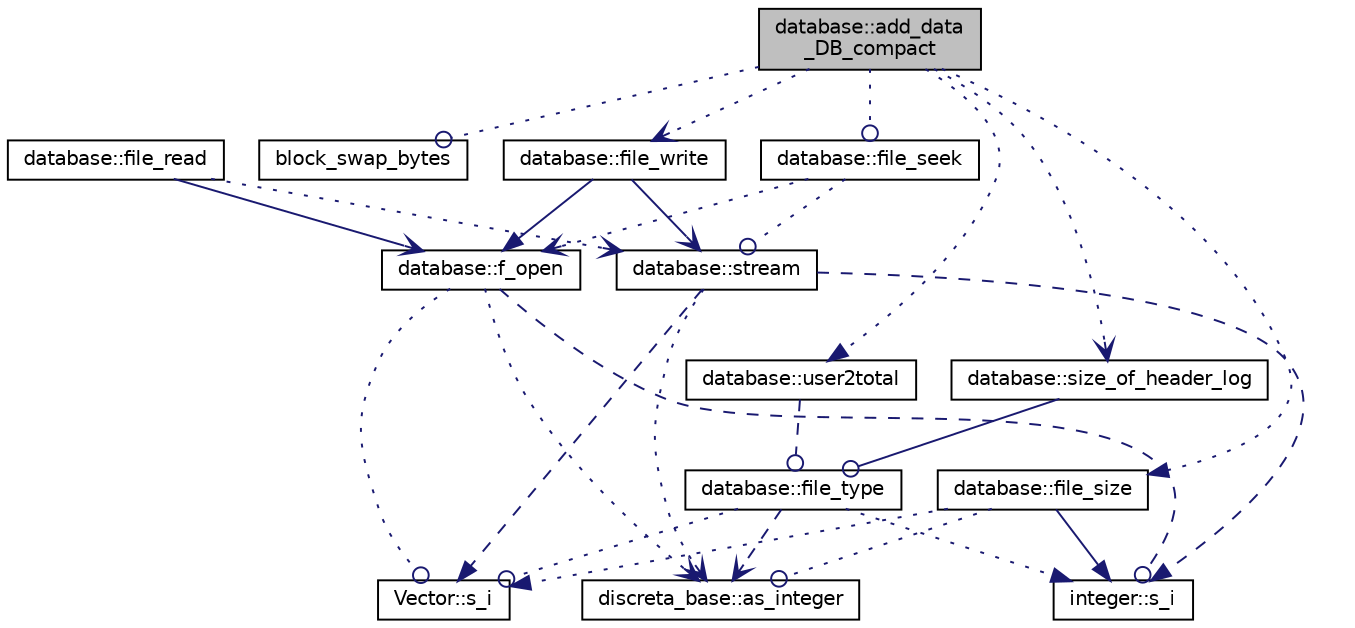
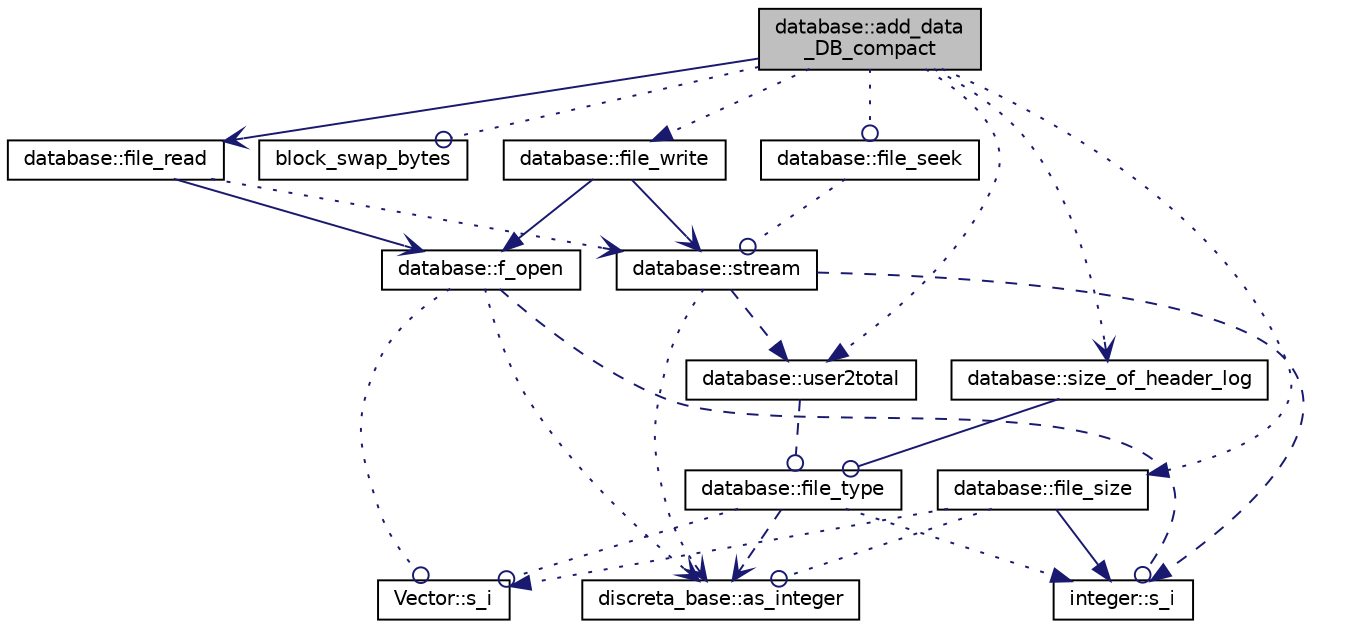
  digraph {
    rankdir=TB
    node [color=black fillcolor=white fontname=Helvetica fontsize=10 shape=record style=filled]
    edge [arrowhead=normal color=midnightblue fontname=Helvetica fontsize=10 labelfontname=Helvetica labelfontsize=10 style=dotted]
    n1 [fillcolor=grey75 fontcolor=black height=0.2 label="database::add_data\l_DB_compact" width=0.4]
    n2 [height=0.2 label="database::user2total" width=0.4]
    n3 [height=0.2 label=block_swap_bytes width=0.4]
    n4 [height=0.2 label="database::file_size" width=0.4]
    n5 [height=0.2 label="database::file_seek" width=0.4]
    n6 [height=0.2 label="database::file_write" width=0.4]
    n7 [height=0.2 label="database::size_of_header_log" width=0.4]
    n8 [height=0.2 label="database::file_read" width=0.4]
    n9 [height=0.2 label="database::file_type" width=0.4]
    n10 [height=0.2 label="Vector::s_i" width=0.4]
    n11 [height=0.2 label="discreta_base::as_integer" width=0.4]
    n12 [height=0.2 label="integer::s_i" width=0.4]
    n13 [height=0.2 label="database::f_open" width=0.4]
    n14 [height=0.2 label="database::stream" width=0.4]
    n1 -> n2
    n1 -> n3 [arrowhead=odot]
    n1 -> n4
    n1 -> n5 [arrowhead=odot]
-   n1 -> n6 [arrowhead=vee]
+   n1 -> n6
    n1 -> n7 [arrowhead=vee]
+   n1 -> n8 [arrowhead=vee style=solid]
    n2 -> n9 [arrowhead=odot style=dashed]
    n4 -> n10
    n4 -> n11 [arrowhead=odot]
    n4 -> n12 [style=solid]
-   n5 -> n13 [arrowhead=vee]
    n5 -> n14 [arrowhead=odot]
    n6 -> n13 [style=solid]
    n6 -> n14 [arrowhead=vee style=solid]
    n7 -> n9 [arrowhead=odot style=solid]
    n8 -> n13 [arrowhead=vee style=solid]
    n8 -> n14 [arrowhead=vee]
    n9 -> n10 [arrowhead=odot]
    n9 -> n11 [arrowhead=vee style=dashed]
    n9 -> n12
    n13 -> n10 [arrowhead=odot]
    n13 -> n11 [arrowhead=vee]
    n13 -> n12 [arrowhead=odot style=dashed]
-   n14 -> n10 [style=dashed]
+   n14 -> n2 [style=dashed]
    n14 -> n11 [arrowhead=vee]
    n14 -> n12 [style=dashed]
  }
